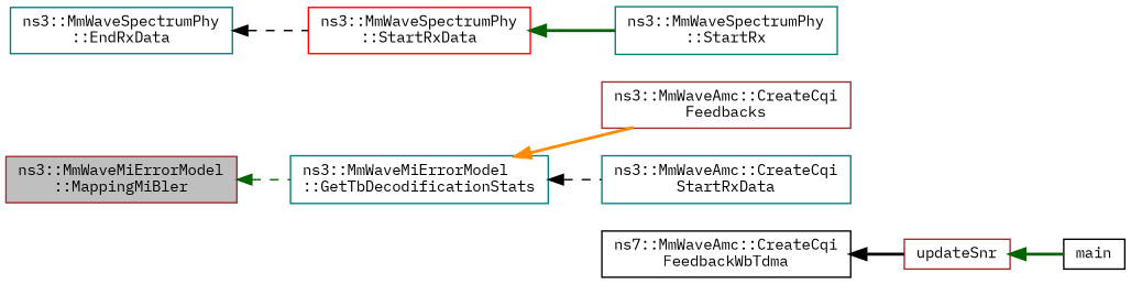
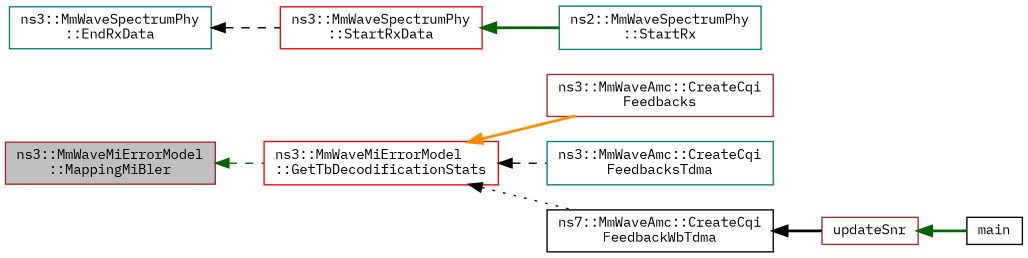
  digraph {
    fontname="IBM Plex Mono"
    rankdir=LR
    node [color=brown fillcolor=white fontname="IBM Plex Mono" fontsize=10 shape=record style=filled]
    edge [color=black dir=back fontname="IBM Plex Mono" fontsize=10 labelfontname=Helvetica labelfontsize=10 style=bold]
    n1 [fillcolor=grey75 fontcolor=black height=0.2 label="ns3::MmWaveMiErrorModel\l::MappingMiBler" width=0.4]
-   n2 [color=teal height=0.2 label="ns3::MmWaveMiErrorModel\l::GetTbDecodificationStats" width=0.4]
+   n2 [color=red height=0.2 label="ns3::MmWaveMiErrorModel\l::GetTbDecodificationStats" width=0.4]
    n3 [height=0.2 label="ns3::MmWaveAmc::CreateCqi\lFeedbacks" width=0.4]
-   n4 [color=teal height=0.2 label="ns3::MmWaveAmc::CreateCqi\lStartRxData" width=0.4]
+   n4 [color=teal height=0.2 label="ns3::MmWaveAmc::CreateCqi\lFeedbacksTdma" width=0.4]
    n5 [color=black height=0.2 label="ns7::MmWaveAmc::CreateCqi\lFeedbackWbTdma" width=0.4]
    n6 [height=0.2 label=updateSnr width=0.4]
    n7 [color=teal height=0.2 label="ns3::MmWaveSpectrumPhy\l::EndRxData" width=0.4]
    n8 [color=red height=0.2 label="ns3::MmWaveSpectrumPhy\l::StartRxData" width=0.4]
    n9 [color=black height=0.2 label=main width=0.4]
-   n10 [color=teal height=0.2 label="ns3::MmWaveSpectrumPhy\l::StartRx" width=0.4]
+   n10 [color=teal height=0.2 label="ns2::MmWaveSpectrumPhy\l::StartRx" width=0.4]
    n1 -> n2 [color=darkgreen style=dashed]
    n2 -> n3 [color=darkorange]
    n2 -> n4 [style=dashed]
+   n2 -> n5 [style=dotted]
    n5 -> n6
    n6 -> n9 [color=darkgreen]
    n7 -> n8 [style=dashed]
    n8 -> n10 [color=darkgreen]
  }
